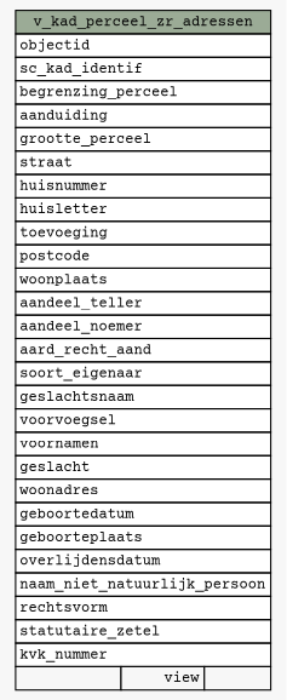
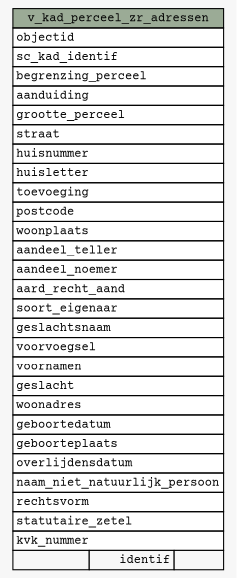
  digraph {
    bgcolor="#f7f7f7"
    fontname="Courier Prime"
    fontsize=11
    nodesep=0.18
    rankdir=RL
    ranksep=0.46
-   n1 [fontname="Courier Prime" fontsize=11 label=<     <TABLE BORDER="0" CELLBORDER="1" CELLSPACING="0" BGCOLOR="#ffffff">       <TR><TD COLSPAN="3" BGCOLOR="#9bab96" ALIGN="CENTER">v_kad_perceel_zr_adressen</TD></TR>       <TR><TD PORT="objectid" COLSPAN="3" ALIGN="LEFT">objectid</TD></TR>       <TR><TD PORT="sc_kad_identif" COLSPAN="3" ALIGN="LEFT">sc_kad_identif</TD></TR>       <TR><TD PORT="begrenzing_perceel" COLSPAN="3" ALIGN="LEFT">begrenzing_perceel</TD></TR>       <TR><TD PORT="aanduiding" COLSPAN="3" ALIGN="LEFT">aanduiding</TD></TR>       <TR><TD PORT="grootte_perceel" COLSPAN="3" ALIGN="LEFT">grootte_perceel</TD></TR>       <TR><TD PORT="straat" COLSPAN="3" ALIGN="LEFT">straat</TD></TR>       <TR><TD PORT="huisnummer" COLSPAN="3" ALIGN="LEFT">huisnummer</TD></TR>       <TR><TD PORT="huisletter" COLSPAN="3" ALIGN="LEFT">huisletter</TD></TR>       <TR><TD PORT="toevoeging" COLSPAN="3" ALIGN="LEFT">toevoeging</TD></TR>       <TR><TD PORT="postcode" COLSPAN="3" ALIGN="LEFT">postcode</TD></TR>       <TR><TD PORT="woonplaats" COLSPAN="3" ALIGN="LEFT">woonplaats</TD></TR>       <TR><TD PORT="aandeel_teller" COLSPAN="3" ALIGN="LEFT">aandeel_teller</TD></TR>       <TR><TD PORT="aandeel_noemer" COLSPAN="3" ALIGN="LEFT">aandeel_noemer</TD></TR>       <TR><TD PORT="aard_recht_aand" COLSPAN="3" ALIGN="LEFT">aard_recht_aand</TD></TR>       <TR><TD PORT="soort_eigenaar" COLSPAN="3" ALIGN="LEFT">soort_eigenaar</TD></TR>       <TR><TD PORT="geslachtsnaam" COLSPAN="3" ALIGN="LEFT">geslachtsnaam</TD></TR>       <TR><TD PORT="voorvoegsel" COLSPAN="3" ALIGN="LEFT">voorvoegsel</TD></TR>       <TR><TD PORT="voornamen" COLSPAN="3" ALIGN="LEFT">voornamen</TD></TR>       <TR><TD PORT="geslacht" COLSPAN="3" ALIGN="LEFT">geslacht</TD></TR>       <TR><TD PORT="woonadres" COLSPAN="3" ALIGN="LEFT">woonadres</TD></TR>       <TR><TD PORT="geboortedatum" COLSPAN="3" ALIGN="LEFT">geboortedatum</TD></TR>       <TR><TD PORT="geboorteplaats" COLSPAN="3" ALIGN="LEFT">geboorteplaats</TD></TR>       <TR><TD PORT="overlijdensdatum" COLSPAN="3" ALIGN="LEFT">overlijdensdatum</TD></TR>       <TR><TD PORT="naam_niet_natuurlijk_persoon" COLSPAN="3" ALIGN="LEFT">naam_niet_natuurlijk_persoon</TD></TR>       <TR><TD PORT="rechtsvorm" COLSPAN="3" ALIGN="LEFT">rechtsvorm</TD></TR>       <TR><TD PORT="statutaire_zetel" COLSPAN="3" ALIGN="LEFT">statutaire_zetel</TD></TR>       <TR><TD PORT="kvk_nummer" COLSPAN="3" ALIGN="LEFT">kvk_nummer</TD></TR>       <TR><TD ALIGN="LEFT" BGCOLOR="#f7f7f7">  </TD><TD ALIGN="RIGHT" BGCOLOR="#f7f7f7">view</TD><TD ALIGN="RIGHT" BGCOLOR="#f7f7f7">  </TD></TR>     </TABLE>> shape=plaintext]
+   n1 [fontname="Courier Prime" fontsize=11 label=<     <TABLE BORDER="0" CELLBORDER="1" CELLSPACING="0" BGCOLOR="#ffffff">       <TR><TD COLSPAN="3" BGCOLOR="#9bab96" ALIGN="CENTER">v_kad_perceel_zr_adressen</TD></TR>       <TR><TD PORT="objectid" COLSPAN="3" ALIGN="LEFT">objectid</TD></TR>       <TR><TD PORT="sc_kad_identif" COLSPAN="3" ALIGN="LEFT">sc_kad_identif</TD></TR>       <TR><TD PORT="begrenzing_perceel" COLSPAN="3" ALIGN="LEFT">begrenzing_perceel</TD></TR>       <TR><TD PORT="aanduiding" COLSPAN="3" ALIGN="LEFT">aanduiding</TD></TR>       <TR><TD PORT="grootte_perceel" COLSPAN="3" ALIGN="LEFT">grootte_perceel</TD></TR>       <TR><TD PORT="straat" COLSPAN="3" ALIGN="LEFT">straat</TD></TR>       <TR><TD PORT="huisnummer" COLSPAN="3" ALIGN="LEFT">huisnummer</TD></TR>       <TR><TD PORT="huisletter" COLSPAN="3" ALIGN="LEFT">huisletter</TD></TR>       <TR><TD PORT="toevoeging" COLSPAN="3" ALIGN="LEFT">toevoeging</TD></TR>       <TR><TD PORT="postcode" COLSPAN="3" ALIGN="LEFT">postcode</TD></TR>       <TR><TD PORT="woonplaats" COLSPAN="3" ALIGN="LEFT">woonplaats</TD></TR>       <TR><TD PORT="aandeel_teller" COLSPAN="3" ALIGN="LEFT">aandeel_teller</TD></TR>       <TR><TD PORT="aandeel_noemer" COLSPAN="3" ALIGN="LEFT">aandeel_noemer</TD></TR>       <TR><TD PORT="aard_recht_aand" COLSPAN="3" ALIGN="LEFT">aard_recht_aand</TD></TR>       <TR><TD PORT="soort_eigenaar" COLSPAN="3" ALIGN="LEFT">soort_eigenaar</TD></TR>       <TR><TD PORT="geslachtsnaam" COLSPAN="3" ALIGN="LEFT">geslachtsnaam</TD></TR>       <TR><TD PORT="voorvoegsel" COLSPAN="3" ALIGN="LEFT">voorvoegsel</TD></TR>       <TR><TD PORT="voornamen" COLSPAN="3" ALIGN="LEFT">voornamen</TD></TR>       <TR><TD PORT="geslacht" COLSPAN="3" ALIGN="LEFT">geslacht</TD></TR>       <TR><TD PORT="woonadres" COLSPAN="3" ALIGN="LEFT">woonadres</TD></TR>       <TR><TD PORT="geboortedatum" COLSPAN="3" ALIGN="LEFT">geboortedatum</TD></TR>       <TR><TD PORT="geboorteplaats" COLSPAN="3" ALIGN="LEFT">geboorteplaats</TD></TR>       <TR><TD PORT="overlijdensdatum" COLSPAN="3" ALIGN="LEFT">overlijdensdatum</TD></TR>       <TR><TD PORT="naam_niet_natuurlijk_persoon" COLSPAN="3" ALIGN="LEFT">naam_niet_natuurlijk_persoon</TD></TR>       <TR><TD PORT="rechtsvorm" COLSPAN="3" ALIGN="LEFT">rechtsvorm</TD></TR>       <TR><TD PORT="statutaire_zetel" COLSPAN="3" ALIGN="LEFT">statutaire_zetel</TD></TR>       <TR><TD PORT="kvk_nummer" COLSPAN="3" ALIGN="LEFT">kvk_nummer</TD></TR>       <TR><TD ALIGN="LEFT" BGCOLOR="#f7f7f7">  </TD><TD ALIGN="RIGHT" BGCOLOR="#f7f7f7">identif</TD><TD ALIGN="RIGHT" BGCOLOR="#f7f7f7">  </TD></TR>     </TABLE>> shape=plaintext]
  }
